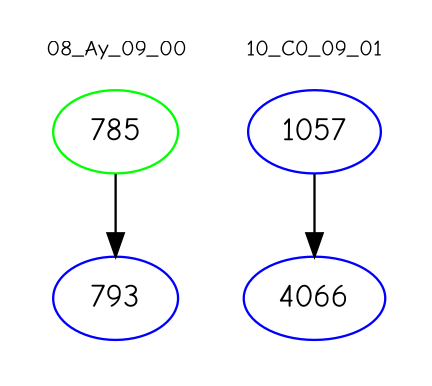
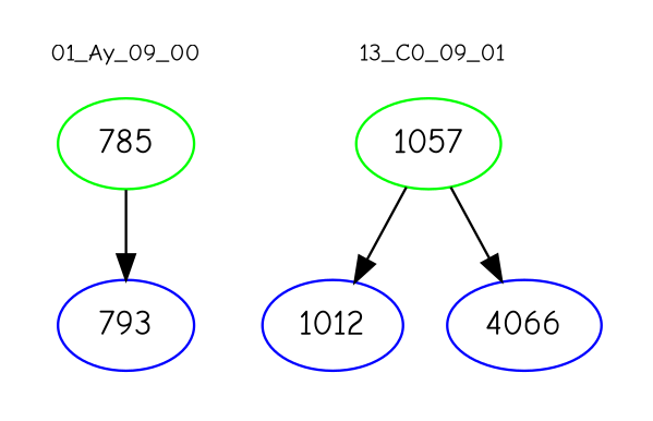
  digraph {
    fontname="Comic Neue"
    node [color=blue fontname="Comic Neue"]
    edge [color=black fontname="Comic Neue"]
    n1 [color=green label=785]
    n2 [label=793]
-   n3 [label=1057]
+   n3 [color=green label=1057]
+   n4 [label=1012]
    n5 [label=4066]
    subgraph cluster_1 {
      color=white
      fontsize=10
-     label="08_Ay_09_00"
+     label="01_Ay_09_00"
      n1
      n2
    }
    subgraph cluster_2 {
      color=white
      fontsize=10
-     label="10_C0_09_01"
+     label="13_C0_09_01"
      n3
+     n4
      n5
    }
    n1 -> n2
+   n3 -> n4
    n3 -> n5
  }
